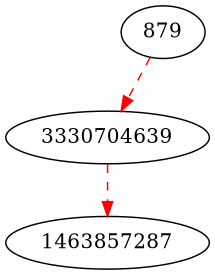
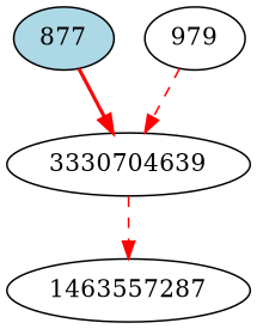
  strict digraph {
    node [fillcolor=white style=filled]
    edge [color=red style=dashed]
+   877 [fillcolor=lightblue]
    3330704639
-   879
-   1463557287 [label=1463857287]
+   879 [label=979]
+   1463557287
+   877 -> 3330704639 [style=bold]
    3330704639 -> 1463557287
    879 -> 3330704639
  }
